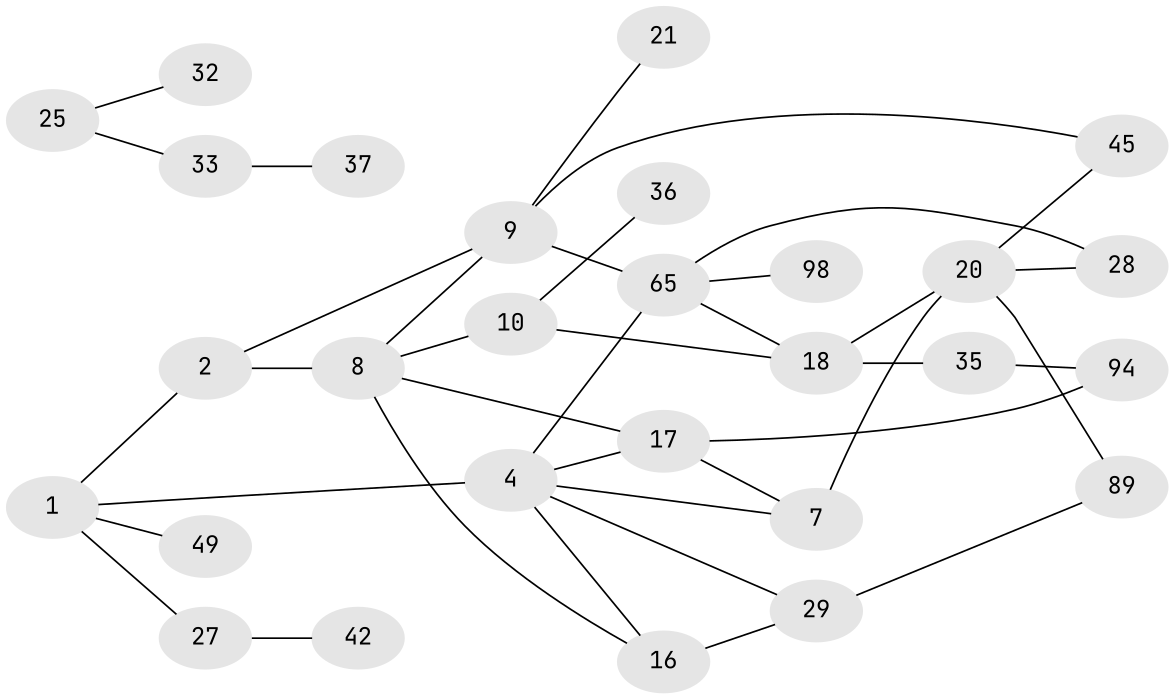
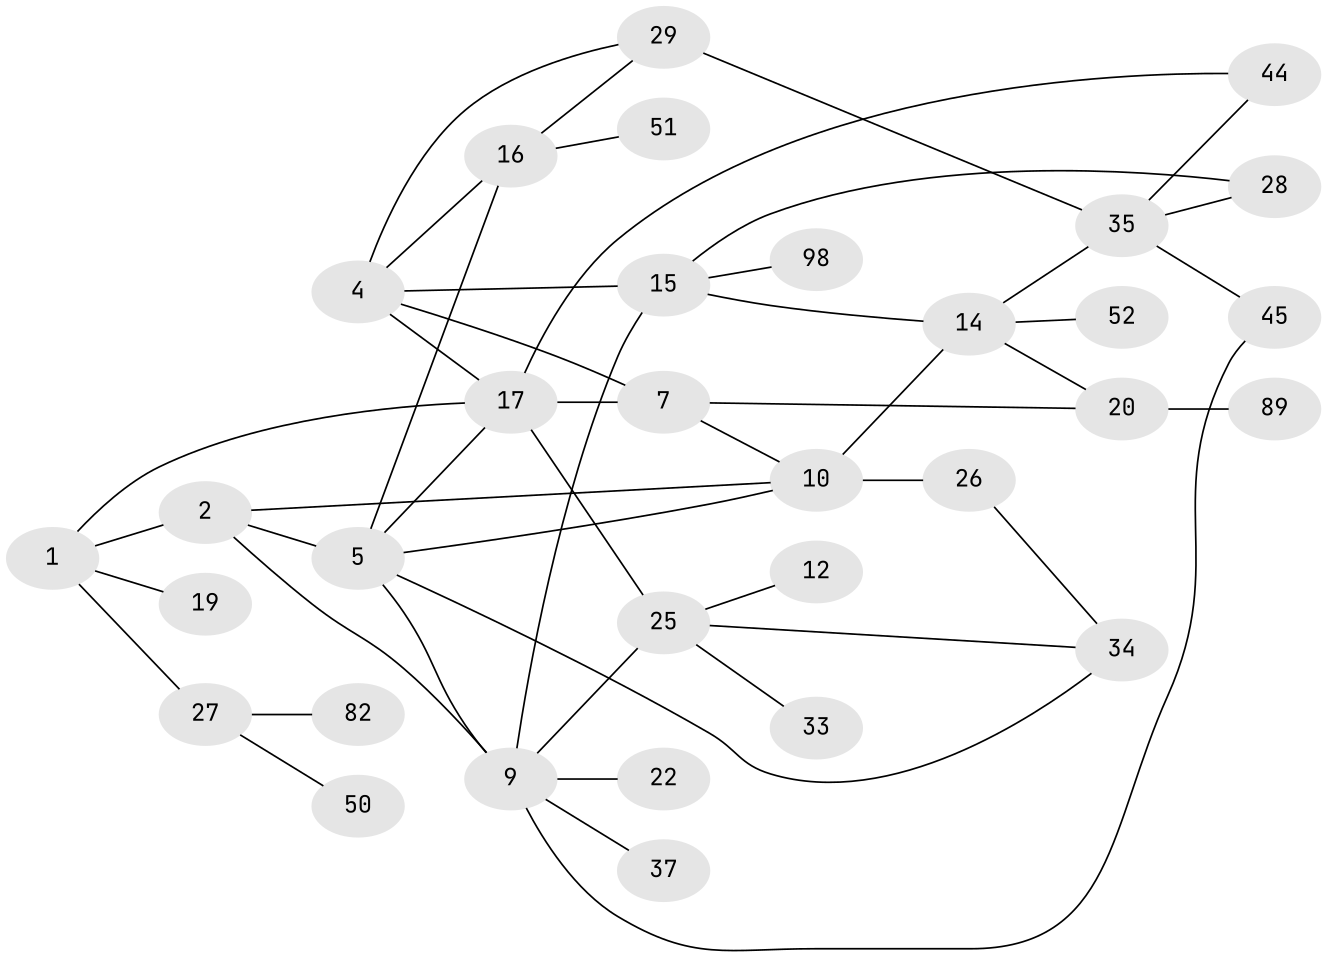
  graph {
    fontname="JetBrains Mono"
    rankdir=LR
    node [color=gray90 fontname="JetBrains Mono" style=filled]
    edge [fontname="JetBrains Mono"]
    1 [super="+6"]
    2 [super="+3"]
    4 [super="+8"]
-   19 [label=49]
+   19
    n5 [label=27 super="+31"]
-   5 [super="+40" label=8]
+   5 [super="+40"]
    9 [super="+11"]
    10 [super="+16"]
    7 [super="+13"]
    n10 [label=16 super="+24"]
-   15 [super="+36" label=65]
+   15 [super="+36"]
    17 [super="+23"]
    29
-   42
-   21
+   42 [label=82]
+   50
+   34 [super="+47"]
+   21 [label=22]
    25 [super="+30"]
    37
    n20 [label=45]
-   18 [super="+49"]
-   26 [super="+27" label=36]
+   18 [super="+49" label=14]
+   26 [super="+27"]
    20
+   51
    28 [super="+48"]
    n26 [label=98]
-   44 [label=94]
+   44
    35 [super="+43"]
    n29 [label=89 super="+45"]
-   32
+   32 [label=12]
    33
+   52
    1 -- 2
-   1 -- 4
+   1 -- 17
    1 -- 19
    1 -- n5
    2 -- 5
    2 -- 9
+   2 -- 10 [weight=2]
    4 -- 7
    4 -- n10
    4 -- 15
    4 -- 17 [weight=2]
    4 -- 29
    n5 -- 42
+   n5 -- 50
    5 -- 9
    5 -- 10
    5 -- n10
    5 -- 17
+   5 -- 34
    9 -- 15
    9 -- 21
-   33 -- 37
+   9 -- 25
+   9 -- 37
    9 -- n20
    10 -- 18
    10 -- 26 [weight=2]
+   7 -- 10
    7 -- 20
    n10 -- 29
+   n10 -- 51
    15 -- 18
    15 -- 28
    15 -- n26
    17 -- 7
+   17 -- 25
    17 -- 44
-   29 -- n29
+   29 -- 35
+   25 -- 34
    25 -- 32
    25 -- 33
    18 -- 20
    18 -- 35
-   20 -- 28
+   18 -- 52
+   26 -- 34
+   35 -- 28
    20 -- n29
-   20 -- n20
+   35 -- n20
    35 -- 44
  }
